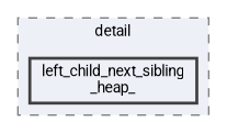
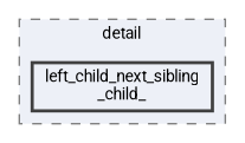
  digraph {
    compound=true
    fontname=Roboto
-   n1 [color=grey25 fillcolor="#edf0f7" fontname=Roboto fontsize=10 height=0.2 label="left_child_next_sibling\l_heap_" shape=box style="filled,bold" width=0.4]
+   n1 [color=grey25 fillcolor="#edf0f7" fontname=Roboto fontsize=10 height=0.2 label="left_child_next_sibling\l_child_" shape=box style="filled,bold" width=0.4]
    subgraph cluster_1 {
      bgcolor="#edf0f7"
      fontsize=10
      label=detail
      pencolor=grey50
      style="filled,dashed"
      n1
    }
  }
